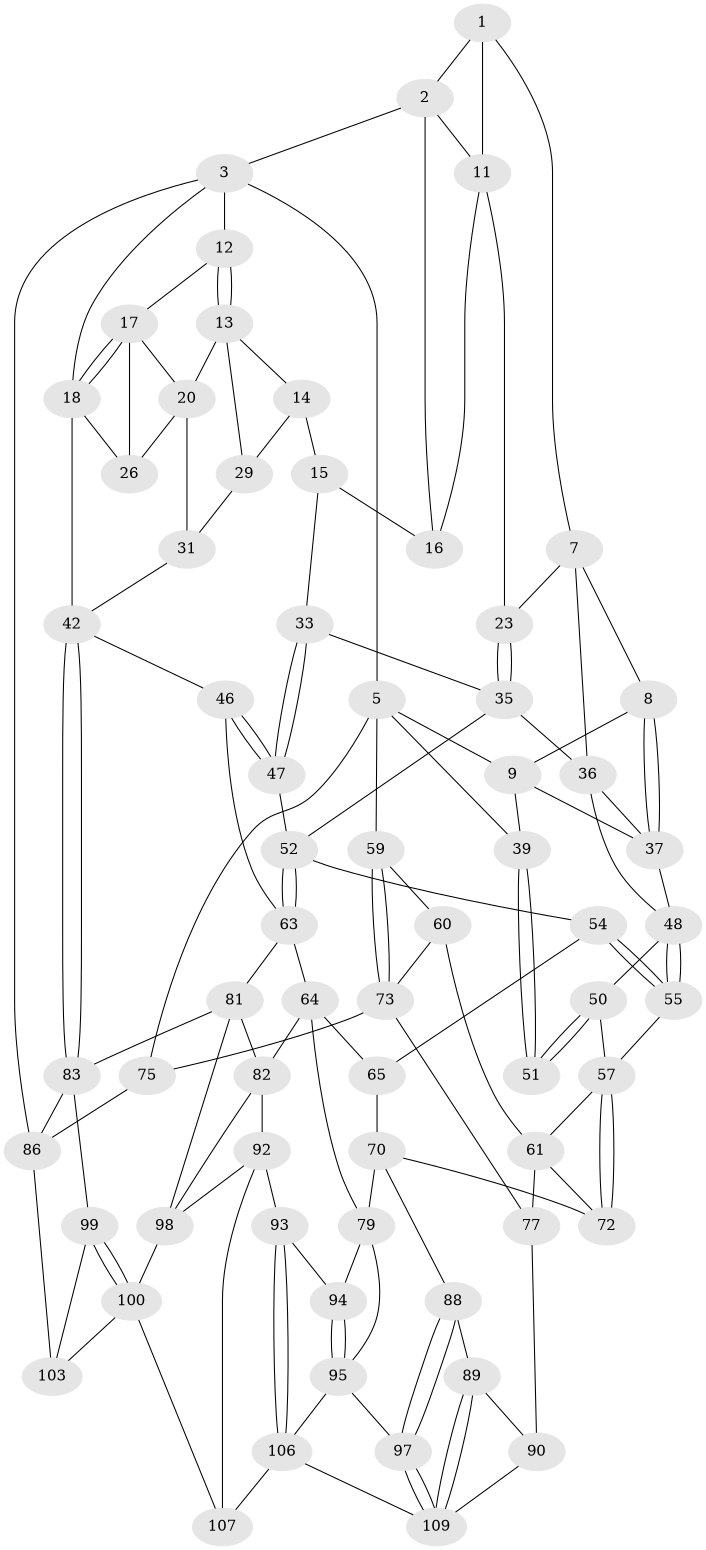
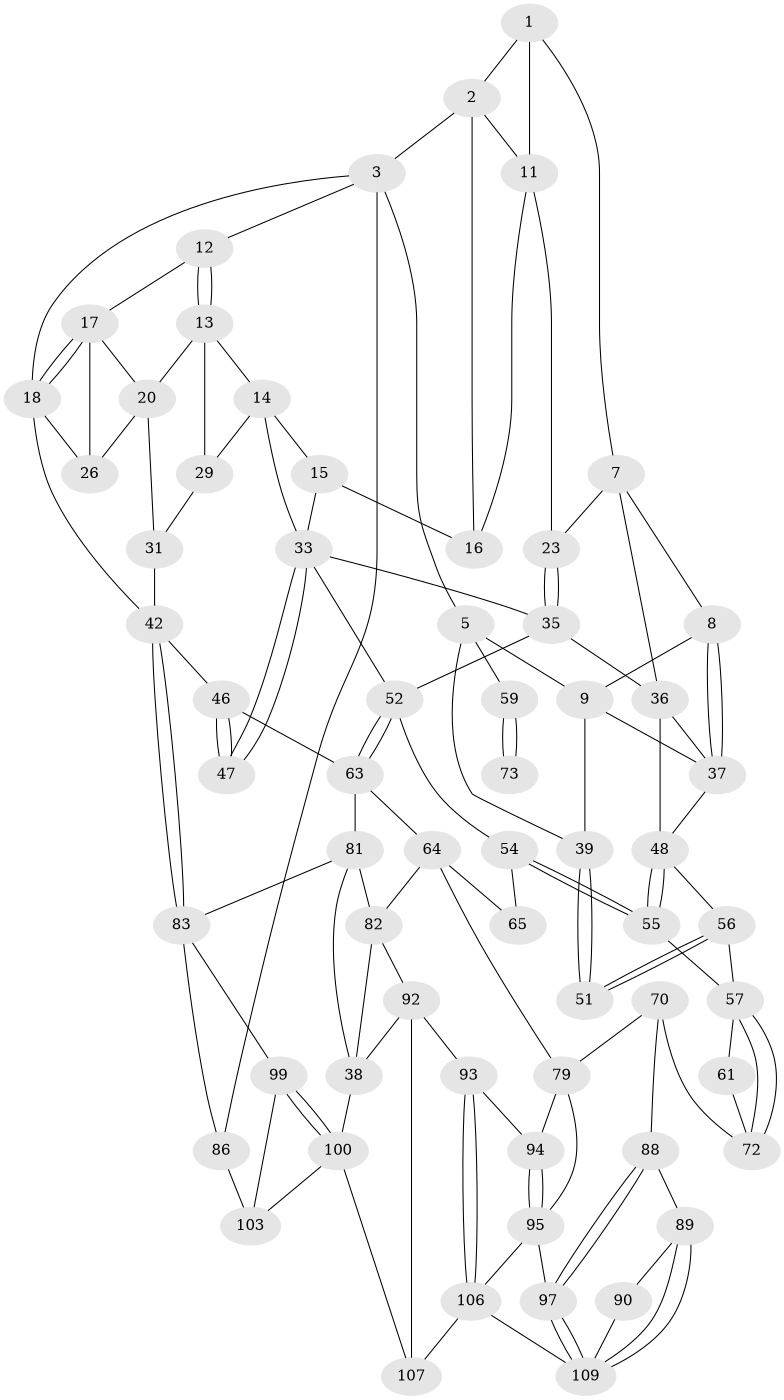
  graph {
    node [color=gray90 style=filled]
    1 [super="+6"]
    2 [super="+10"]
    7 [super="+24"]
    11 [super="+22"]
    3 [super="+4"]
    16 [super="+25"]
    8
    23
    36 [super="+45"]
    5 [super="+40"]
    12
    18 [super="+28"]
    86 [super="+87"]
    9 [super="+38"]
    39
    59
-   75
    13 [super="+21"]
    17 [super="+19"]
    26
    42 [super="+43"]
    103 [super="+104"]
    37 [super="+41"]
    51
-   60 [super="+62"]
    73 [super="+74"]
    35 [super="+44"]
    48 [super="+49"]
    14 [super="+30"]
    20 [super="+27"]
    29
    15 [super="+32"]
    33 [super="+34"]
    31
    47
    46
    83 [super="+84"]
    52 [super="+53"]
    63 [super="+67"]
    54 [super="+66"]
-   50
+   50 [label=56]
    55 [super="+56"]
    99
    64 [super="+78"]
    81 [super="+85"]
    57 [super="+58"]
    61 [super="+76"]
    72
    65 [super="+69"]
    70 [super="+71"]
-   77
    90 [super="+110"]
    79 [super="+80"]
    82 [super="+91"]
-   98 [super="+101"]
+   98 [super="+101" label=38]
    94
    95 [super="+96"]
    92 [super="+102"]
    88
    89
    97
    109 [super="+111"]
    106 [super="+108"]
    100 [super="+105"]
    93
    107
    1 -- 2
    1 -- 7
    1 -- 11
    2 -- 11
    2 -- 3
    2 -- 16
    7 -- 8
    7 -- 23
    7 -- 36
    11 -- 16
    11 -- 23
    3 -- 5
    3 -- 12
    3 -- 18
    3 -- 86
    8 -- 9
    8 -- 37
    8 -- 37
    23 -- 35
    23 -- 35
    36 -- 37
    36 -- 48
    5 -- 9
    5 -- 39
    5 -- 59
-   5 -- 75
    12 -- 13
    12 -- 13
    12 -- 17
    18 -- 26
    18 -- 42
    86 -- 103 [weight=2]
    9 -- 39
    9 -- 37
    39 -- 51
    39 -- 51
-   59 -- 60
    59 -- 73
    59 -- 73
-   75 -- 86
    13 -- 14
    13 -- 20
    13 -- 29
    17 -- 18
    17 -- 18
    17 -- 26
    17 -- 20
    42 -- 46
    42 -- 83
    42 -- 83
    37 -- 48
-   60 -- 73
-   60 -- 61
-   73 -- 75
-   73 -- 77
    35 -- 36
    35 -- 52
    48 -- 50
    48 -- 55
    48 -- 55
    14 -- 29
    14 -- 15
+   14 -- 33
    20 -- 26
    20 -- 31
    29 -- 31
    15 -- 16 [weight=2]
    15 -- 33
    33 -- 35
    33 -- 47
    33 -- 47
    31 -- 42
-   47 -- 52
+   33 -- 52
    46 -- 47
    46 -- 47
    46 -- 63
    83 -- 86
    83 -- 99
    52 -- 63
    52 -- 63
    52 -- 54
    63 -- 64
    63 -- 81
    54 -- 55
    54 -- 55
    54 -- 65
    50 -- 51
    50 -- 51
    50 -- 57
    55 -- 57
    99 -- 103
    99 -- 100
    99 -- 100
    64 -- 65
    64 -- 79
    64 -- 82
    81 -- 83
    81 -- 82
    81 -- 98
    57 -- 61
    57 -- 72
    57 -- 72
    61 -- 72
-   61 -- 77
-   65 -- 70
    70 -- 72
    70 -- 79
    70 -- 88
-   77 -- 90
    90 -- 109
    79 -- 94
    79 -- 95
    82 -- 98
    82 -- 92
    98 -- 100
    94 -- 95
    94 -- 95
    95 -- 97
    95 -- 106
    92 -- 98
    92 -- 93
    92 -- 107
    88 -- 89
    88 -- 97
    88 -- 97
    89 -- 90
    89 -- 109
    89 -- 109
    97 -- 109
    97 -- 109
    106 -- 109
    106 -- 107
    100 -- 103
    100 -- 107
    93 -- 94
    93 -- 106
    93 -- 106
  }
